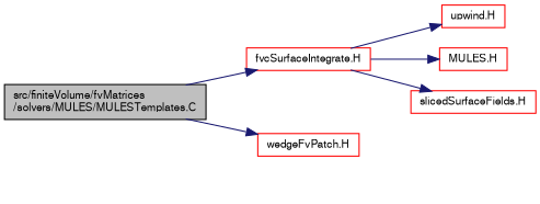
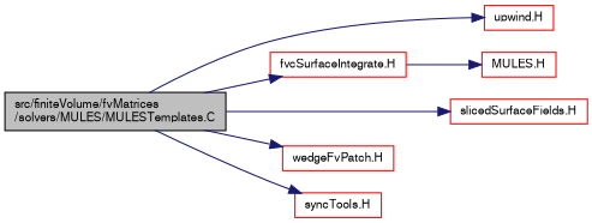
  digraph {
    rankdir=LR
    node [color=red fontname=FreeSans fontsize=10 shape=record]
    edge [color=midnightblue fontname=FreeSans fontsize=10 labelfontname=FreeSans labelfontsize=10 style=solid]
    n1 [color=black fillcolor=grey75 fontcolor=black height=0.2 label="src/finiteVolume/fvMatrices\l/solvers/MULES/MULESTemplates.C" style=filled width=0.4]
    n2 [height=0.2 label="upwind.H" width=0.4]
    n3 [height=0.2 label="fvcSurfaceIntegrate.H" width=0.4]
    n4 [height=0.2 label="slicedSurfaceFields.H" width=0.4]
    n5 [height=0.2 label="wedgeFvPatch.H" width=0.4]
+   n6 [height=0.2 label="syncTools.H" width=0.4]
    n7 [height=0.2 label="MULES.H" width=0.4]
-   n3 -> n2
+   n1 -> n2
    n1 -> n3
-   n3 -> n4
+   n1 -> n4
    n1 -> n5
+   n1 -> n6
    n3 -> n7
  }
